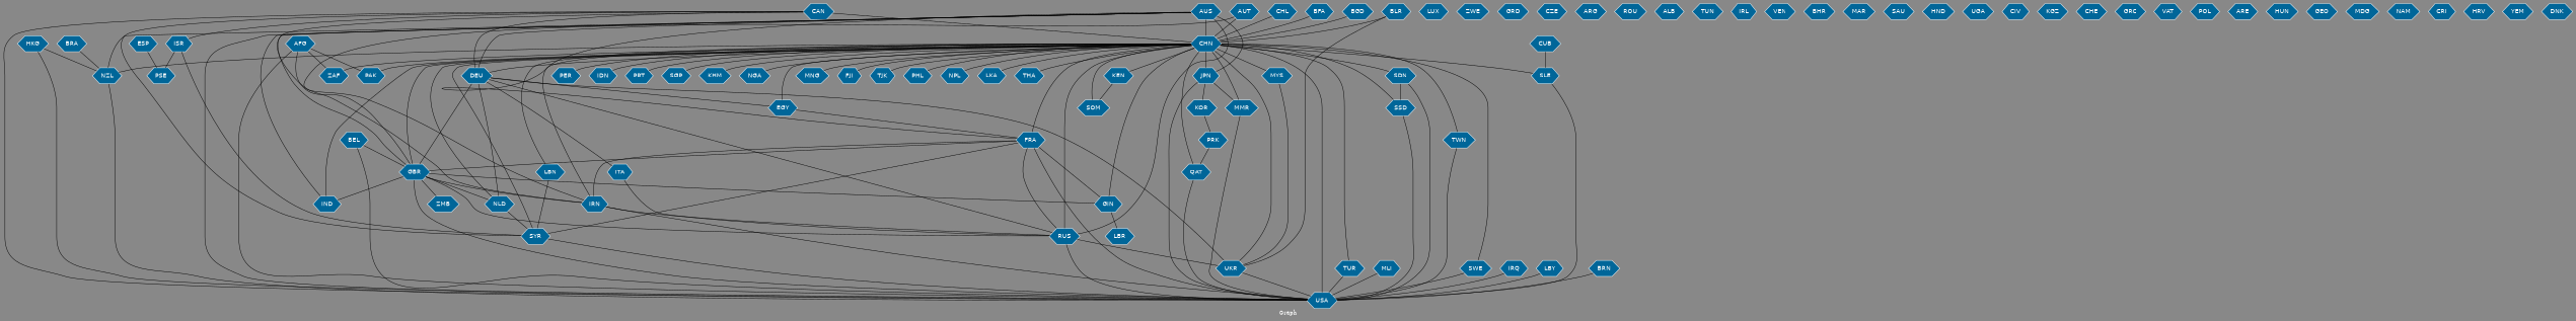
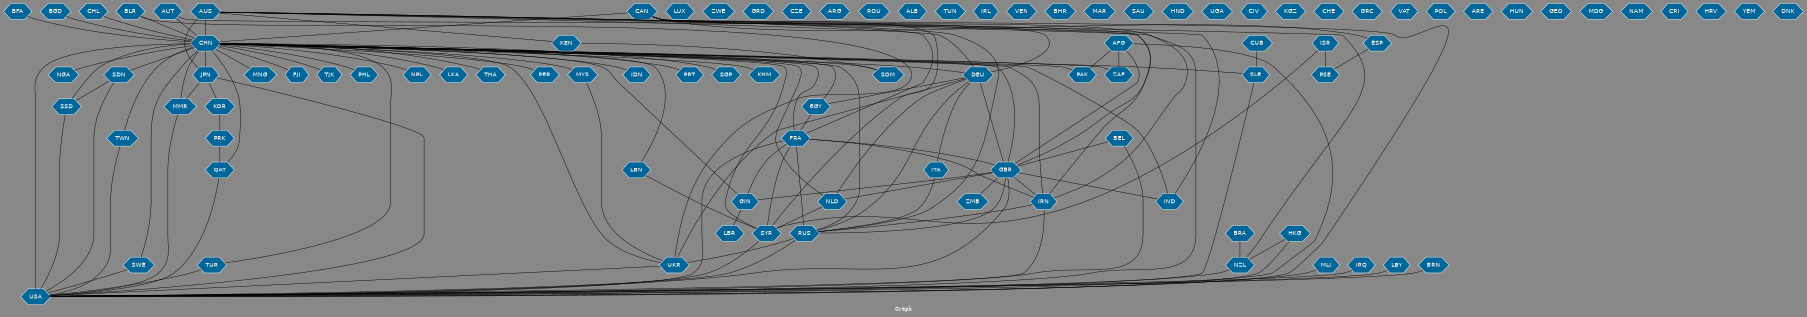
  graph {
    bgcolor="#888888"
    fontcolor=white
    fontsize=12
    label="Graph"
    node [color=white fillcolor="#006699" fontcolor=white fontname=Helvetica shape=hexagon style=filled]
    edge [arrowhead=open color=black fontcolor=white fontname=Courier fontsize=12 weight=1]
    n1 [label=USA]
    n2 [label=CHN]
    n3 [label=GBR]
    n4 [label=DEU]
    n5 [label=JPN]
    n6 [label=FRA]
    n7 [label=UKR]
    n8 [label=PER]
    n9 [label=MMR]
    n10 [label=IRN]
    n11 [label=SYR]
    n12 [label=NLD]
    n13 [label=NZL]
    n14 [label=IND]
    n15 [label=IDN]
    n16 [label=RUS]
    n17 [label=TUR]
    n18 [label=MYS]
    n19 [label=LBN]
    n20 [label=EGY]
    n21 [label=PRT]
    n22 [label=SGP]
    n23 [label=ZAF]
    n24 [label=KHM]
    n25 [label=PAK]
    n26 [label=QAT]
    n27 [label=NGA]
    n28 [label=SLE]
    n29 [label=SOM]
    n30 [label=SSD]
    n31 [label=SDN]
    n32 [label=GIN]
    n33 [label=KEN]
    n34 [label=TWN]
    n35 [label=MNG]
    n36 [label=FJI]
    n37 [label=TJK]
    n38 [label=PHL]
    n39 [label=SWE]
    n40 [label=NPL]
    n41 [label=LKA]
    n42 [label=THA]
    n43 [label=ZMB]
    n44 [label=ITA]
    n45 [label=KOR]
    n46 [label=LBR]
    n47 [label=MLI]
    n48 [label=BLR]
    n49 [label=ISR]
    n50 [label=PSE]
    n51 [label=PRK]
    n52 [label=AUT]
    n53 [label=CHL]
    n54 [label=CAN]
    n55 [label=BRA]
    n56 [label=LUX]
    n57 [label=ZWE]
    n58 [label=AFG]
    n59 [label=GRD]
    n60 [label=CZE]
    n61 [label=HKG]
    n62 [label=ESP]
    n63 [label=ARG]
    n64 [label=AUS]
    n65 [label=ROU]
    n66 [label=ALB]
    n67 [label=IRQ]
    n68 [label=TUN]
    n69 [label=LBY]
    n70 [label=IRL]
    n71 [label=VEN]
    n72 [label=BHR]
    n73 [label=BEL]
    n74 [label=MAR]
    n75 [label=BRN]
    n76 [label=SAU]
    n77 [label=HND]
    n78 [label=UGA]
    n79 [label=CIV]
    n80 [label=KGZ]
    n81 [label=CHE]
    n82 [label=GRC]
    n83 [label=VAT]
    n84 [label=POL]
    n85 [label=BFA]
    n86 [label=ARE]
    n87 [label=BGD]
    n88 [label=HUN]
    n89 [label=GEO]
    n90 [label=MDG]
    n91 [label=CUB]
    n92 [label=NAM]
    n93 [label=CRI]
    n94 [label=HRV]
    n95 [label=YEM]
    n96 [label=DNK]
    n2 -- n1 [weight=89]
    n2 -- n3 [weight=8]
    n2 -- n4
    n2 -- n5 [weight=22]
    n2 -- n6 [weight=3]
    n2 -- n7
    n2 -- n8 [weight=3]
    n2 -- n9 [weight=15]
    n2 -- n10 [weight=2]
    n2 -- n11
    n2 -- n12
-   n2 -- n13 [weight=19]
    n2 -- n14
    n2 -- n15 [weight=2]
    n2 -- n16 [weight=10]
    n2 -- n17
    n2 -- n18 [weight=3]
    n2 -- n19
    n2 -- n20
    n2 -- n21 [weight=3]
    n2 -- n22 [weight=3]
    n2 -- n23
    n2 -- n24 [weight=5]
    n2 -- n25 [weight=4]
    n2 -- n26 [weight=2]
    n2 -- n27
    n2 -- n28
    n2 -- n29
    n2 -- n30
    n2 -- n31
    n2 -- n32
-   n2 -- n33
+   n64 -- n33
    n2 -- n34
    n2 -- n35
    n2 -- n36 [weight=6]
    n2 -- n37 [weight=3]
    n2 -- n38 [weight=3]
    n2 -- n39
    n2 -- n40
    n2 -- n41
    n2 -- n42 [weight=3]
    n3 -- n1 [weight=3]
    n3 -- n10 [weight=2]
    n3 -- n12
    n3 -- n14
    n3 -- n16 [weight=2]
    n3 -- n32
    n3 -- n43
    n4 -- n3 [weight=2]
    n4 -- n7
    n4 -- n12
    n4 -- n16 [weight=2]
    n4 -- n20
    n4 -- n44
    n5 -- n1 [weight=3]
    n5 -- n9
    n5 -- n45
    n6 -- n1 [weight=4]
    n6 -- n3 [weight=2]
    n6 -- n10
    n6 -- n11
    n6 -- n16
    n6 -- n32
    n7 -- n1
    n9 -- n1
    n10 -- n1 [weight=7]
    n10 -- n16
    n11 -- n1 [weight=2]
    n12 -- n11
    n13 -- n1
    n16 -- n1 [weight=6]
    n16 -- n7 [weight=15]
    n17 -- n1 [weight=3]
    n18 -- n7
    n19 -- n11
    n20 -- n6
    n26 -- n1 [weight=2]
    n28 -- n1
    n30 -- n1
    n31 -- n1
    n31 -- n30 [weight=2]
    n32 -- n46
    n33 -- n29
    n34 -- n1
    n39 -- n1 [weight=2]
    n44 -- n16
    n45 -- n51
    n47 -- n1 [weight=2]
    n48 -- n2
    n48 -- n7
    n49 -- n11
    n49 -- n50 [weight=11]
    n51 -- n26
    n52 -- n2
    n52 -- n10 [weight=3]
    n53 -- n2
    n54 -- n1
    n54 -- n2 [weight=5]
    n54 -- n4
    n54 -- n10
    n54 -- n11
-   n54 -- n49
+   n54 -- n62
    n55 -- n13 [weight=2]
    n58 -- n1
    n58 -- n3
    n58 -- n23 [weight=2]
    n58 -- n25 [weight=2]
    n61 -- n1 [weight=3]
    n61 -- n13
    n62 -- n50
    n64 -- n1 [weight=3]
    n64 -- n2 [weight=29]
    n64 -- n3
    n64 -- n4
    n64 -- n5 [weight=2]
    n64 -- n6
    n64 -- n13
    n64 -- n14
    n64 -- n16 [weight=3]
    n67 -- n1 [weight=2]
    n69 -- n1 [weight=3]
    n73 -- n1
    n73 -- n3 [weight=2]
    n75 -- n1
    n85 -- n2
    n87 -- n2 [weight=2]
    n91 -- n28
  }
